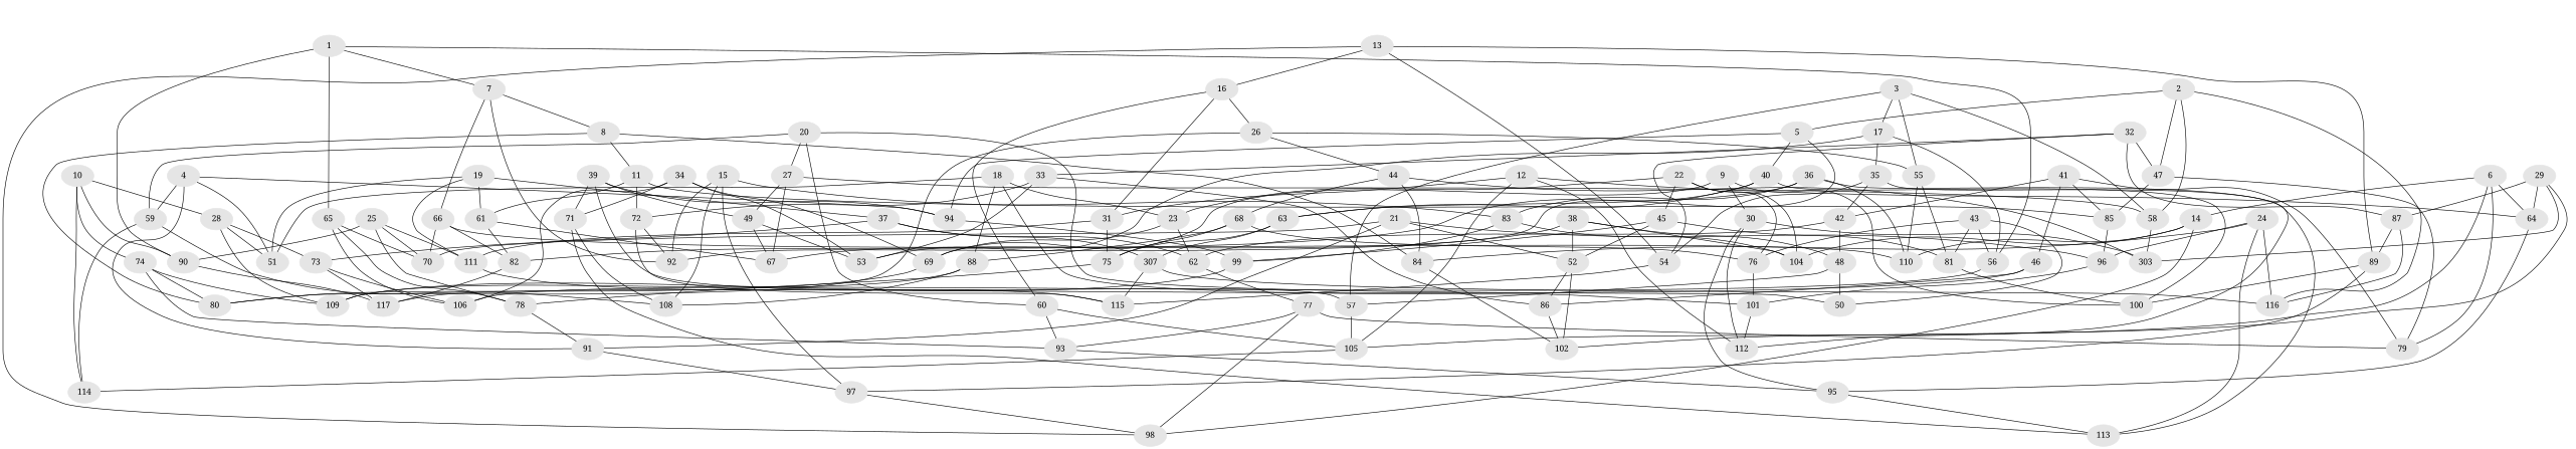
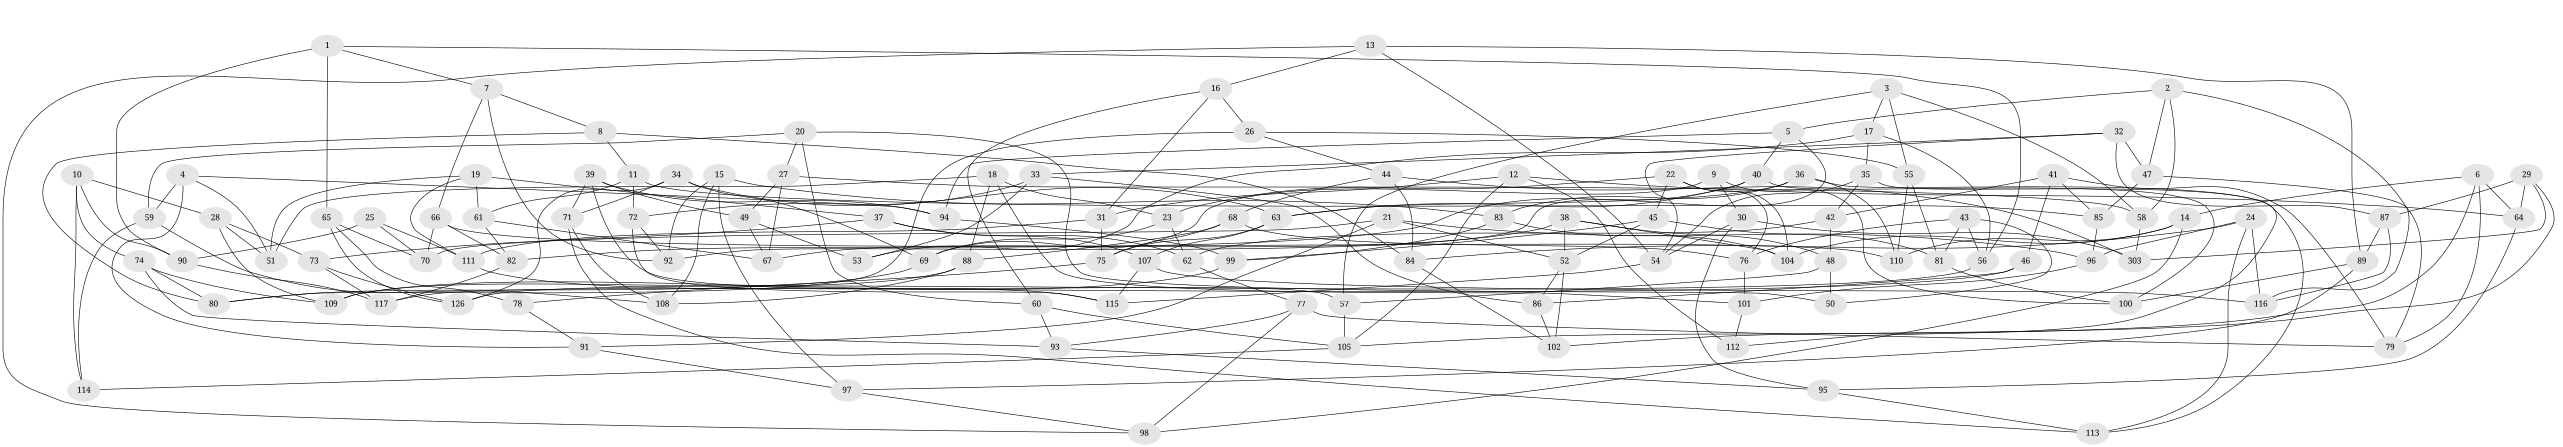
  graph {
    fontname="Noto Serif"
    node [color=gray90 fontname="Noto Serif" style=filled]
    edge [fontname="Noto Serif"]
    1
    7
    56
    65
    90
    92
    8
    66
-   106
+   106 [label=126]
    70
    78
    117
    2
    5
    47
    58
    116
    94
    40
    79
    85
    n22 [label=303]
    3
    17
    55
    57
    35
    53
    110
    81
    105
    4
    51
    59
    91
    114
    108
    97
    99
    100
    63
    82
    6
    14
    64
    98
    104
    95
    11
    80
    84
    61
    72
    102
    9
    30
    69
    112
    10
    28
    74
    73
    109
    93
    67
    115
    96
    12
    31
    111
    75
    13
    16
    54
    89
    26
    60
    15
    83
    44
    42
    18
    23
    88
    101
    62
    19
    37
-   107 [label=307]
+   107
    20
    50
    27
    49
    21
    52
    86
    22
    45
    76
    77
    24
    113
    25
    68
    29
    87
    32
    33
    34
    71
    48
    36
    38
    39
    41
    46
    43
    1 -- 7
    1 -- 56
    1 -- 65
    1 -- 90
    7 -- 92
    7 -- 8
    7 -- 66
    56 -- 106
    65 -- 106
    65 -- 70
    65 -- 78
    90 -- 117
    8 -- 11
    8 -- 80
    8 -- 84
    66 -- 70
    66 -- 110
    66 -- 82
    78 -- 91
    2 -- 5
    2 -- 47
    2 -- 58
    2 -- 116
    5 -- 92
    5 -- 94
    5 -- 40
    47 -- 79
    47 -- 85
    58 -- n22
    94 -- 99
    40 -- 100
    40 -- 63
    40 -- 82
    85 -- 96
    3 -- 58
    3 -- 17
    3 -- 55
    3 -- 57
    17 -- 56
    17 -- 35
    17 -- 53
    55 -- 110
    55 -- 81
    57 -- 105
    35 -- 112
    35 -- 54
    35 -- 42
    81 -- 100
    105 -- 114
    4 -- 94
    4 -- 51
    4 -- 59
    4 -- 91
    59 -- 114
    59 -- 108
    91 -- 97
    97 -- 98
    99 -- 109
    63 -- 75
    63 -- 107
    82 -- 117
    6 -- 79
    6 -- 105
    6 -- 14
    6 -- 64
    14 -- 110
    14 -- 98
    14 -- 104
    64 -- 95
    95 -- 113
    11 -- 85
    11 -- 61
    11 -- 72
    84 -- 102
    61 -- 82
    61 -- 67
    72 -- 92
    72 -- 115
    9 -- 100
    9 -- 30
    9 -- 69
    30 -- n22
    30 -- 95
-   30 -- 112
+   30 -- 54
    69 -- 80
    10 -- 90
    10 -- 114
    10 -- 28
    10 -- 74
    28 -- 51
    28 -- 73
    28 -- 109
    74 -- 80
    74 -- 109
    74 -- 93
    73 -- 106
    73 -- 117
    93 -- 95
    96 -- 101
    12 -- 105
    12 -- 64
    12 -- 112
    12 -- 31
    31 -- 111
    31 -- 75
    111 -- 115
    75 -- 78
    13 -- 98
    13 -- 16
    13 -- 54
    13 -- 89
    16 -- 31
    16 -- 26
    16 -- 60
    54 -- 115
    89 -- 97
    89 -- 100
    26 -- 55
    26 -- 80
    26 -- 44
    60 -- 105
    60 -- 93
    15 -- 92
    15 -- 108
    15 -- 97
    15 -- 83
    83 -- 99
    83 -- 104
    44 -- n22
    44 -- 84
    44 -- 68
    42 -- 62
    42 -- 48
    18 -- 51
    18 -- 23
    18 -- 88
    18 -- 101
    23 -- 69
    23 -- 62
    88 -- 108
    88 -- 109
    101 -- 112
    62 -- 77
    19 -- 51
    19 -- 61
    19 -- 111
    19 -- 37
    37 -- 73
    37 -- 62
    37 -- 107
    107 -- 116
    107 -- 115
    20 -- 59
    20 -- 60
    20 -- 50
    20 -- 27
    27 -- 58
    27 -- 67
    27 -- 49
    49 -- 53
    49 -- 67
    21 -- 70
    21 -- 91
    21 -- 96
    21 -- 52
    52 -- 102
    52 -- 86
    86 -- 102
    22 -- 104
    22 -- 23
    22 -- 45
    22 -- 76
    45 -- 81
    45 -- 99
    45 -- 52
    76 -- 101
    77 -- 79
    77 -- 98
    77 -- 93
    24 -- 116
    24 -- 84
    24 -- 96
    24 -- 113
    25 -- 90
    25 -- 70
-   25 -- 78
    25 -- 111
    68 -- 75
    68 -- 88
    68 -- 76
    29 -- n22
    29 -- 64
    29 -- 102
    29 -- 87
    87 -- 116
    87 -- 89
    32 -- 47
    32 -- 54
    32 -- 87
    32 -- 33
    33 -- 53
    33 -- 72
    33 -- 86
    34 -- 106
-   34 -- 53
+   34 -- 63
    34 -- 69
    34 -- 71
    71 -- 108
    71 -- 113
    48 -- 57
    48 -- 50
    36 -- 110
    36 -- 63
    36 -- 83
    36 -- 113
    38 -- 104
    38 -- 67
    38 -- 52
    38 -- 48
    39 -- 94
    39 -- 57
    39 -- 49
    39 -- 71
    41 -- 79
    41 -- 85
    41 -- 42
    41 -- 46
    46 -- 117
    46 -- 86
    43 -- 56
    43 -- 81
    43 -- 50
    43 -- 76
  }
